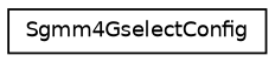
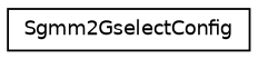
  digraph {
    rankdir=TB
-   n1 [color=black fillcolor=white fontname=Helvetica fontsize=10 height=0.2 label=Sgmm4GselectConfig shape=record style=filled width=0.4]
+   n1 [color=black fillcolor=white fontname=Helvetica fontsize=10 height=0.2 label=Sgmm2GselectConfig shape=record style=filled width=0.4]
  }
